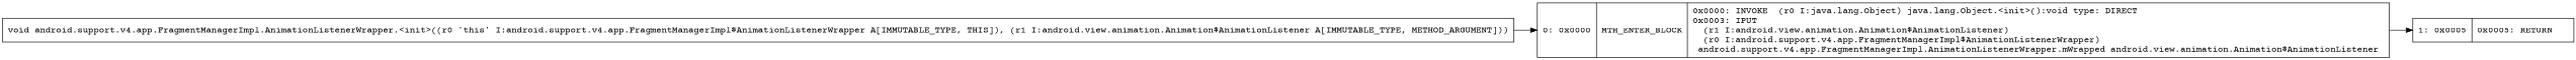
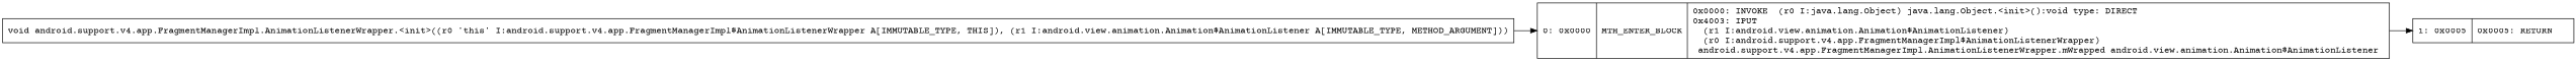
  digraph {
    rankdir=LR
    fontname="Courier Prime"
    node [shape=record fontname="Courier Prime"]
    edge [fontname="Courier Prime"]
-   n1 [label="{0\:\ 0x0000|MTH_ENTER_BLOCK\l|0x0000: INVOKE  (r0 I:java.lang.Object) java.lang.Object.\<init\>():void type: DIRECT \l0x0003: IPUT  \l  (r1 I:android.view.animation.Animation$AnimationListener)\l  (r0 I:android.support.v4.app.FragmentManagerImpl$AnimationListenerWrapper)\l android.support.v4.app.FragmentManagerImpl.AnimationListenerWrapper.mWrapped android.view.animation.Animation$AnimationListener \l}"]
+   n1 [label="{0\:\ 0x0000|MTH_ENTER_BLOCK\l|0x0000: INVOKE  (r0 I:java.lang.Object) java.lang.Object.\<init\>():void type: DIRECT \l0x4003: IPUT  \l  (r1 I:android.view.animation.Animation$AnimationListener)\l  (r0 I:android.support.v4.app.FragmentManagerImpl$AnimationListenerWrapper)\l android.support.v4.app.FragmentManagerImpl.AnimationListenerWrapper.mWrapped android.view.animation.Animation$AnimationListener \l}"]
    n2 [label="{1\:\ 0x0005|0x0005: RETURN   \l}"]
    n3 [label="{void android.support.v4.app.FragmentManagerImpl.AnimationListenerWrapper.\<init\>((r0 'this' I:android.support.v4.app.FragmentManagerImpl$AnimationListenerWrapper A[IMMUTABLE_TYPE, THIS]), (r1 I:android.view.animation.Animation$AnimationListener A[IMMUTABLE_TYPE, METHOD_ARGUMENT])) }"]
    n1 -> n2
    n3 -> n1
  }
